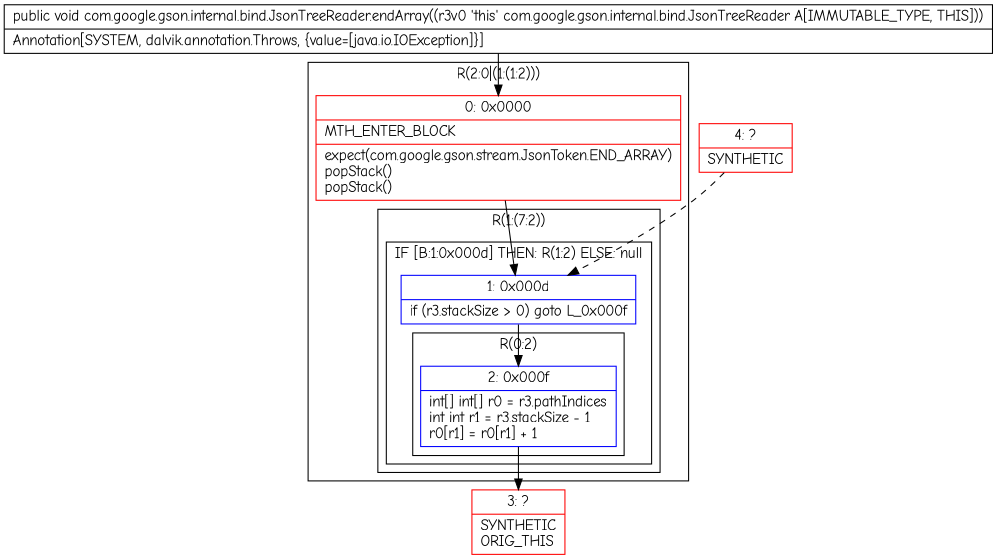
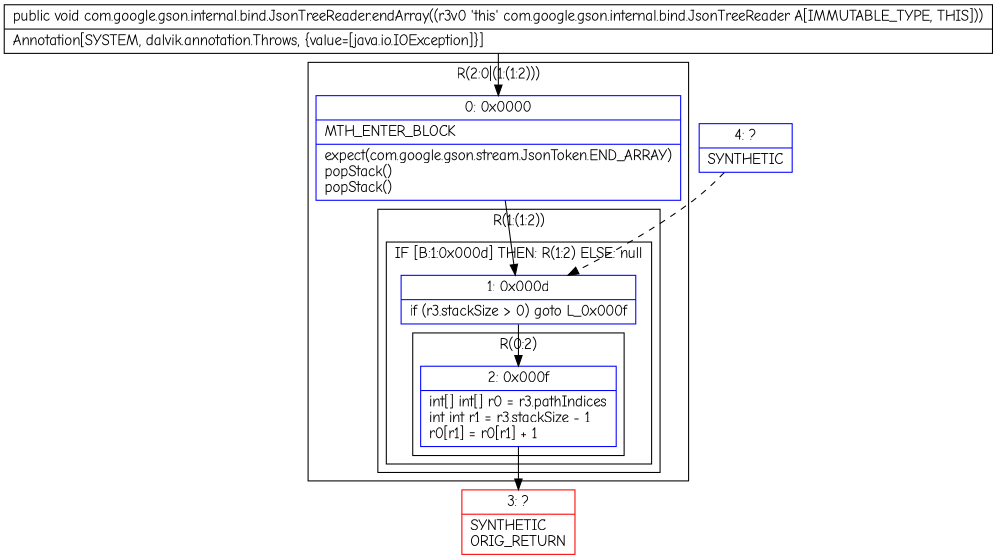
  digraph {
    fontname="Comic Neue"
    node [color=blue fontname="Comic Neue" shape=record]
    edge [fontname="Comic Neue"]
    n1 [label="{2\:\ 0x000f|int[] int[] r0 = r3.pathIndices\lint int r1 = r3.stackSize \- 1\lr0[r1] = r0[r1] + 1\l}"]
    n2 [label="{1\:\ 0x000d|if (r3.stackSize \> 0) goto L_0x000f\l}"]
-   n3 [color=red label="{0\:\ 0x0000|MTH_ENTER_BLOCK\l|expect(com.google.gson.stream.JsonToken.END_ARRAY)\lpopStack()\lpopStack()\l}"]
-   n4 [color=red label="{3\:\ ?|SYNTHETIC\lORIG_THIS\l}"]
-   n5 [color=red label="{4\:\ ?|SYNTHETIC\l}"]
+   n3 [label="{0\:\ 0x0000|MTH_ENTER_BLOCK\l|expect(com.google.gson.stream.JsonToken.END_ARRAY)\lpopStack()\lpopStack()\l}"]
+   n4 [color=red label="{3\:\ ?|SYNTHETIC\lORIG_RETURN\l}"]
+   n5 [label="{4\:\ ?|SYNTHETIC\l}"]
    n6 [label="{public void com.google.gson.internal.bind.JsonTreeReader.endArray((r3v0 'this' com.google.gson.internal.bind.JsonTreeReader A[IMMUTABLE_TYPE, THIS]))  | Annotation[SYSTEM, dalvik.annotation.Throws, \{value=[java.io.IOException]\}]\l}" color=""]
    subgraph cluster_1 {
      label="R(2:0|(1:(1:2)))"
      n3
      subgraph cluster_2 {
-       label="R(1:(7:2))"
+       label="R(1:(1:2))"
        subgraph cluster_3 {
          label="IF [B:1:0x000d] THEN: R(1:2) ELSE: null"
          n2
          subgraph cluster_4 {
            label="R(0:2)"
            n1
          }
        }
      }
    }
    n1 -> n4
    n2 -> n1
    n3 -> n2
    n5 -> n2 [style=dashed]
    n6 -> n3
  }
